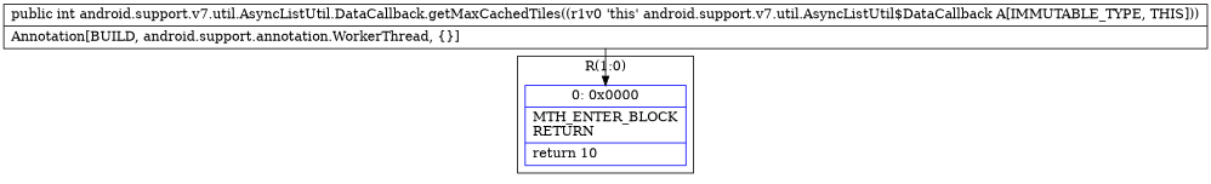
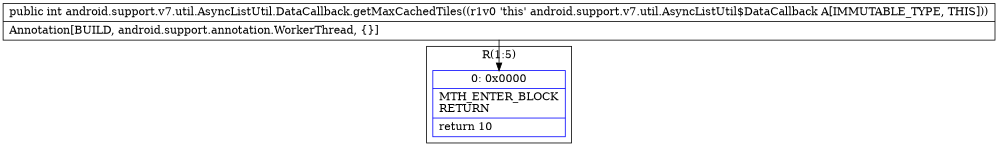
  digraph {
    node [shape=record]
    n1 [color=blue label="{0\:\ 0x0000|MTH_ENTER_BLOCK\lRETURN\l|return 10\l}"]
    n2 [label="{public int android.support.v7.util.AsyncListUtil.DataCallback.getMaxCachedTiles((r1v0 'this' android.support.v7.util.AsyncListUtil$DataCallback A[IMMUTABLE_TYPE, THIS]))  | Annotation[BUILD, android.support.annotation.WorkerThread, \{\}]\l}"]
    subgraph cluster_1 {
-     label="R(1:0)"
+     label="R(1:5)"
      n1
    }
    n2 -> n1
  }
